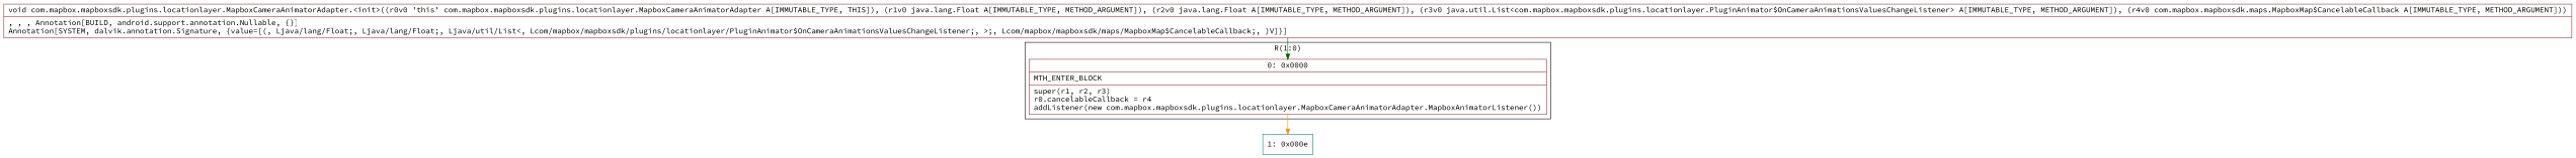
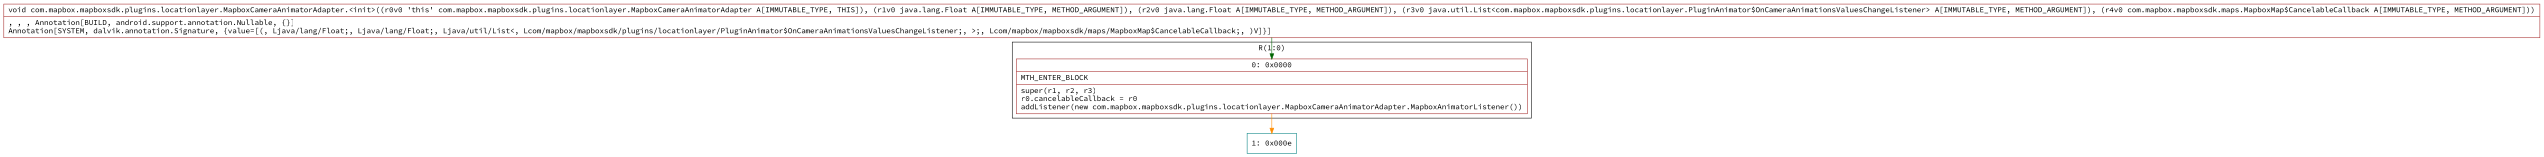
  digraph {
    fontname="Source Code Pro"
    node [color=brown shape=record fontname="Source Code Pro"]
    edge [fontname="Source Code Pro"]
-   n1 [label="{0\:\ 0x0000|MTH_ENTER_BLOCK\l|super(r1, r2, r3)\lr0.cancelableCallback = r4\laddListener(new com.mapbox.mapboxsdk.plugins.locationlayer.MapboxCameraAnimatorAdapter.MapboxAnimatorListener())\l}"]
+   n1 [label="{0\:\ 0x0000|MTH_ENTER_BLOCK\l|super(r1, r2, r3)\lr0.cancelableCallback = r0\laddListener(new com.mapbox.mapboxsdk.plugins.locationlayer.MapboxCameraAnimatorAdapter.MapboxAnimatorListener())\l}"]
    n2 [color=teal label="{1\:\ 0x000e}"]
    n3 [label="{void com.mapbox.mapboxsdk.plugins.locationlayer.MapboxCameraAnimatorAdapter.\<init\>((r0v0 'this' com.mapbox.mapboxsdk.plugins.locationlayer.MapboxCameraAnimatorAdapter A[IMMUTABLE_TYPE, THIS]), (r1v0 java.lang.Float A[IMMUTABLE_TYPE, METHOD_ARGUMENT]), (r2v0 java.lang.Float A[IMMUTABLE_TYPE, METHOD_ARGUMENT]), (r3v0 java.util.List\<com.mapbox.mapboxsdk.plugins.locationlayer.PluginAnimator$OnCameraAnimationsValuesChangeListener\> A[IMMUTABLE_TYPE, METHOD_ARGUMENT]), (r4v0 com.mapbox.mapboxsdk.maps.MapboxMap$CancelableCallback A[IMMUTABLE_TYPE, METHOD_ARGUMENT]))  | , , , Annotation[BUILD, android.support.annotation.Nullable, \{\}]\lAnnotation[SYSTEM, dalvik.annotation.Signature, \{value=[(, Ljava\/lang\/Float;, Ljava\/lang\/Float;, Ljava\/util\/List\<, Lcom\/mapbox\/mapboxsdk\/plugins\/locationlayer\/PluginAnimator$OnCameraAnimationsValuesChangeListener;, \>;, Lcom\/mapbox\/mapboxsdk\/maps\/MapboxMap$CancelableCallback;, )V]\}]\l}"]
    subgraph cluster_1 {
      label="R(1:0)"
      n1
    }
    n1 -> n2 [color=darkorange]
    n3 -> n1 [color=darkgreen]
  }
